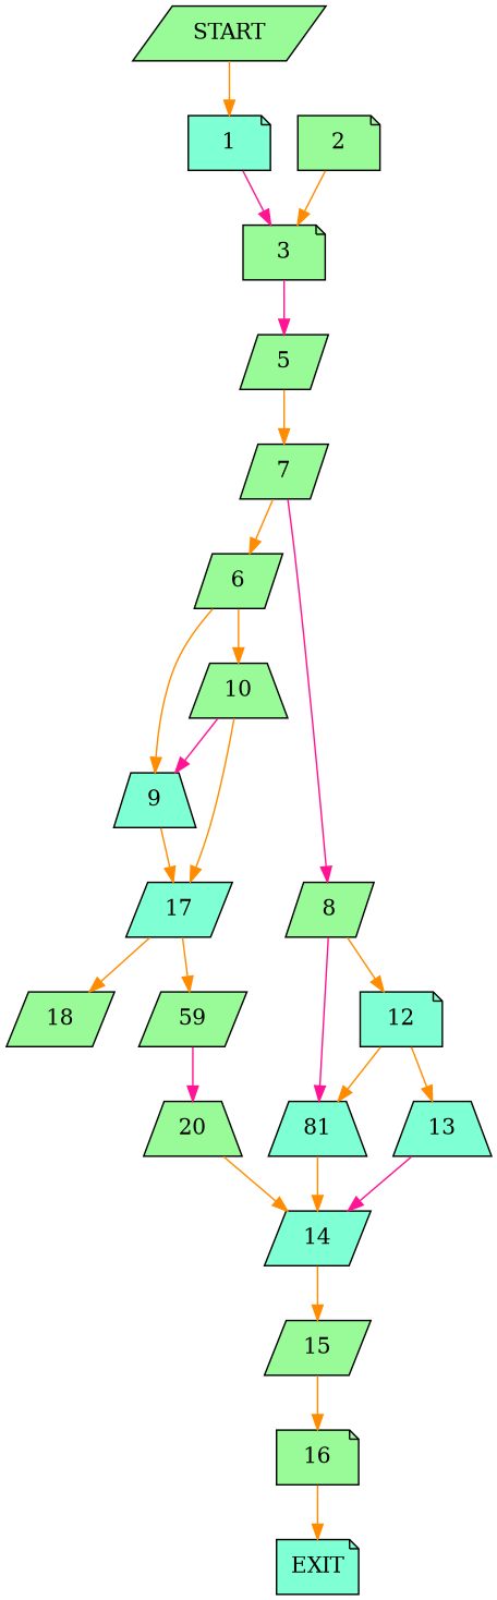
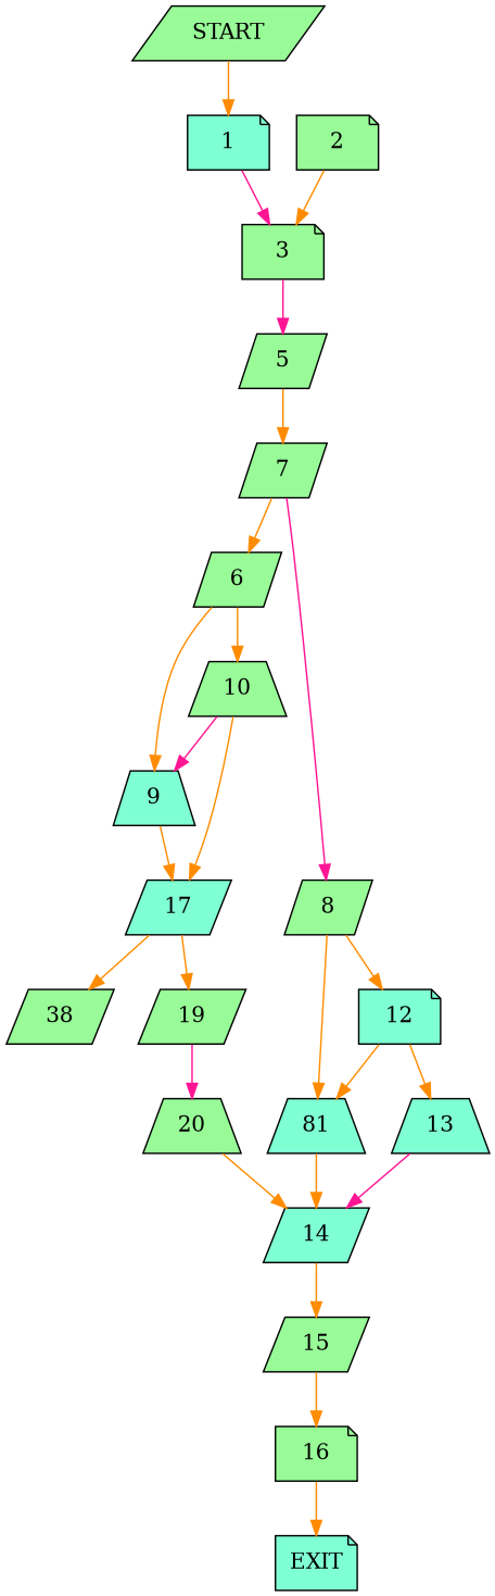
  digraph {
    node [fillcolor=palegreen shape=parallelogram style=filled]
    edge [color=darkorange]
    n1 [label=START]
    1 [fillcolor=aquamarine shape=note]
    3 [shape=note]
    n4 [fillcolor=aquamarine label=EXIT shape=note]
    2 [shape=note]
    5
    7
    9 [fillcolor=aquamarine shape=trapezium]
    6
    10 [shape=trapezium]
    8
    17 [fillcolor=aquamarine]
    n13 [fillcolor=aquamarine label=81 shape=trapezium]
    12 [fillcolor=aquamarine shape=note]
    14 [fillcolor=aquamarine]
    13 [fillcolor=aquamarine shape=trapezium]
-   18
-   19 [label=59]
+   18 [label=38]
+   19
    15
    16 [shape=note]
    20 [shape=trapezium]
    n1 -> 1
    1 -> 3 [color=deeppink]
    3 -> 5 [color=deeppink]
    2 -> 3
    5 -> 7
    7 -> 6
    7 -> 8 [color=deeppink]
    9 -> 17
    6 -> 9
    6 -> 10
    10 -> 9 [color=deeppink]
    10 -> 17
-   8 -> n13 [color=deeppink]
+   8 -> n13
    8 -> 12
    17 -> 18
    17 -> 19
    n13 -> 14
    12 -> n13
    12 -> 13
    14 -> 15
    13 -> 14 [color=deeppink]
    19 -> 20 [color=deeppink]
    15 -> 16
    16 -> n4
    20 -> 14
  }
